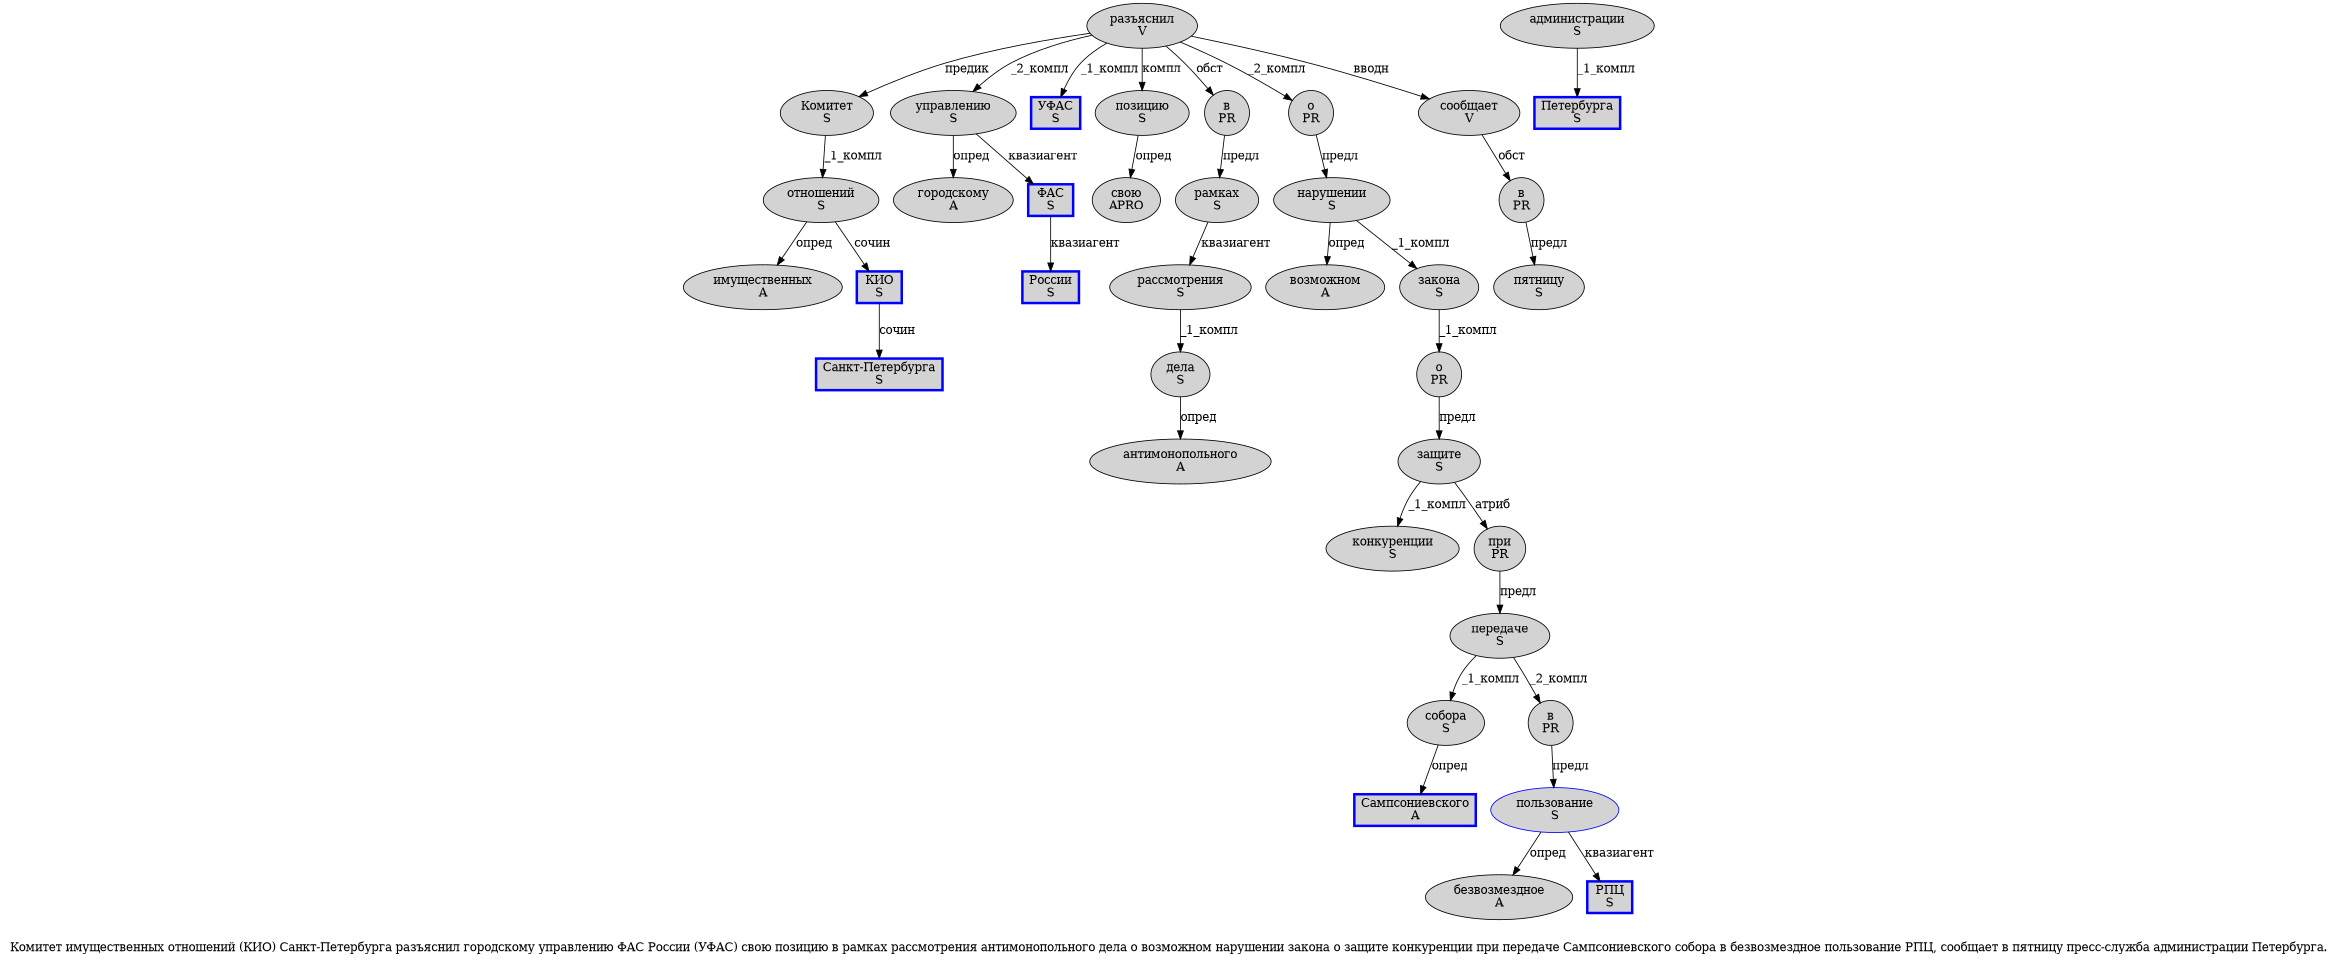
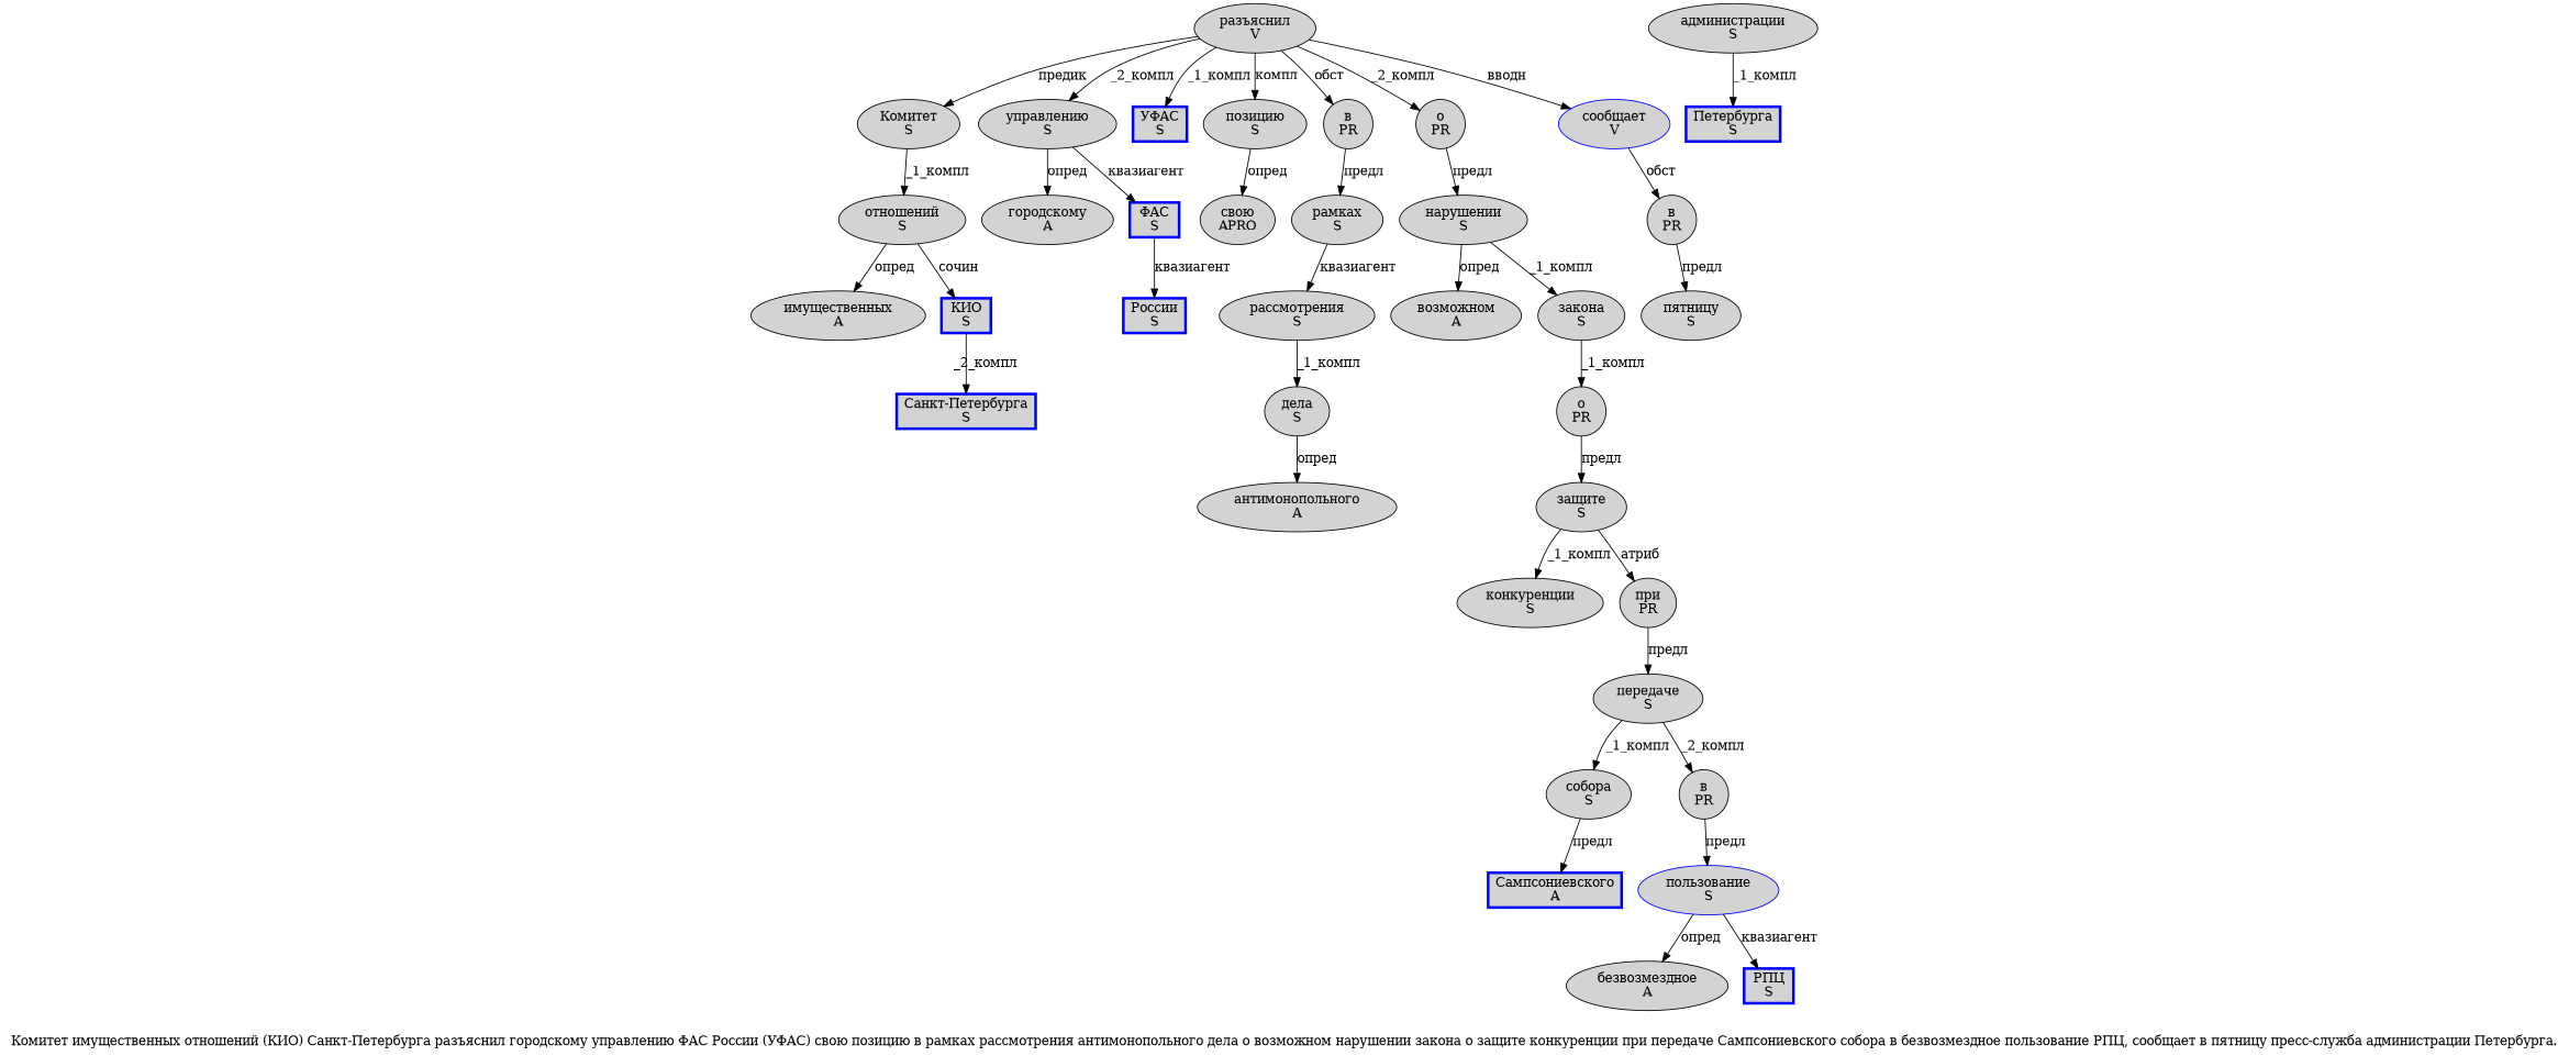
  digraph {
    label="Комитет имущественных отношений (КИО) Санкт-Петербурга разъяснил городскому управлению ФАС России (УФАС) свою позицию в рамках рассмотрения антимонопольного дела о возможном нарушении закона о защите конкуренции при передаче Сампсониевского собора в безвозмездное пользование РПЦ, сообщает в пятницу пресс-служба администрации Петербурга."
    node [fillcolor=lightgray penwidth=1 shape=ellipse style=filled]
    n1 [label="Комитет\nS"]
    n2 [label="отношений\nS"]
    n3 [label="имущественных\nA"]
    n4 [color=blue label="КИО\nS" penwidth=3 shape=box]
    n5 [color=blue label="Санкт-Петербурга\nS" penwidth=3 shape=box]
    n6 [label="разъяснил\nV"]
    n7 [label="управлению\nS"]
    n8 [color=blue label="УФАС\nS" penwidth=3 shape=box]
    n9 [label="позицию\nS"]
    n10 [label="в\nPR"]
    n11 [label="о\nPR"]
-   n12 [label="сообщает\nV"]
+   n12 [label="сообщает\nV" color=blue]
    n13 [label="городскому\nA"]
    n14 [color=blue label="ФАС\nS" penwidth=3 shape=box]
    n15 [label="свою\nAPRO"]
    n16 [label="рамках\nS"]
    n17 [label="нарушении\nS"]
    n18 [label="в\nPR"]
    n19 [color=blue label="России\nS" penwidth=3 shape=box]
    n20 [label="рассмотрения\nS"]
    n21 [label="дела\nS"]
    n22 [label="антимонопольного\nA"]
    n23 [label="возможном\nA"]
    n24 [label="закона\nS"]
    n25 [label="о\nPR"]
    n26 [label="защите\nS"]
    n27 [label="конкуренции\nS"]
    n28 [label="при\nPR"]
    n29 [label="передаче\nS"]
    n30 [label="собора\nS"]
    n31 [label="в\nPR"]
    n32 [color=blue label="Сампсониевского\nA" penwidth=3 shape=box]
    n33 [color=blue label="пользование\nS"]
    n34 [label="безвозмездное\nA"]
    n35 [color=blue label="РПЦ\nS" penwidth=3 shape=box]
    n36 [label="пятницу\nS"]
    n37 [label="администрации\nS"]
    n38 [color=blue label="Петербурга\nS" penwidth=3 shape=box]
    n1 -> n2 [label="_1_компл"]
    n2 -> n3 [label="опред"]
    n2 -> n4 [label="сочин"]
-   n4 -> n5 [label="сочин"]
+   n4 -> n5 [label="_2_компл"]
    n6 -> n1 [label="предик"]
    n6 -> n7 [label="_2_компл"]
    n6 -> n8 [label="_1_компл"]
    n6 -> n9 [label="компл"]
    n6 -> n10 [label="обст"]
    n6 -> n11 [label="_2_компл"]
    n6 -> n12 [label="вводн"]
    n7 -> n13 [label="опред"]
    n7 -> n14 [label="квазиагент"]
    n9 -> n15 [label="опред"]
    n10 -> n16 [label="предл"]
    n11 -> n17 [label="предл"]
    n12 -> n18 [label="обст"]
    n14 -> n19 [label="квазиагент"]
    n16 -> n20 [label="квазиагент"]
    n17 -> n23 [label="опред"]
    n17 -> n24 [label="_1_компл"]
    n18 -> n36 [label="предл"]
    n20 -> n21 [label="_1_компл"]
    n21 -> n22 [label="опред"]
    n24 -> n25 [label="_1_компл"]
    n25 -> n26 [label="предл"]
    n26 -> n27 [label="_1_компл"]
    n26 -> n28 [label="атриб"]
    n28 -> n29 [label="предл"]
    n29 -> n30 [label="_1_компл"]
    n29 -> n31 [label="_2_компл"]
-   n30 -> n32 [label="опред"]
+   n30 -> n32 [label="предл"]
    n31 -> n33 [label="предл"]
    n33 -> n34 [label="опред"]
    n33 -> n35 [label="квазиагент"]
    n37 -> n38 [label="_1_компл"]
  }
